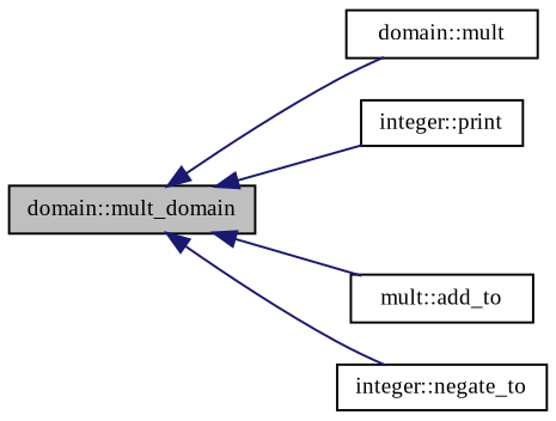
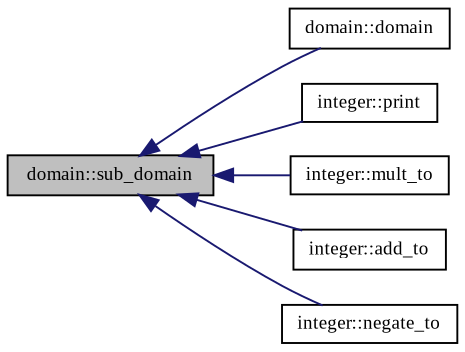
  digraph {
    fontname="Liberation Serif"
    rankdir=LR
    node [color=black fillcolor=white fontname="Liberation Serif" fontsize=10 shape=record style=filled]
    edge [color=midnightblue dir=back fontname="Liberation Serif" fontsize=10 labelfontname=Helvetica labelfontsize=10 style=solid]
-   n1 [fillcolor=grey75 fontcolor=black height=0.2 label="domain::mult_domain" width=0.4]
-   n2 [height=0.2 label="domain::mult" width=0.4]
+   n1 [fillcolor=grey75 fontcolor=black height=0.2 label="domain::sub_domain" width=0.4]
+   n2 [height=0.2 label="domain::domain" width=0.4]
    n3 [height=0.2 label="integer::print" width=0.4]
-   n5 [height=0.2 label="mult::add_to" width=0.4]
+   n4 [height=0.2 label="integer::mult_to" width=0.4]
+   n5 [height=0.2 label="integer::add_to" width=0.4]
    n6 [height=0.2 label="integer::negate_to" width=0.4]
    n1 -> n2
    n1 -> n3
+   n1 -> n4
    n1 -> n5
    n1 -> n6
  }
